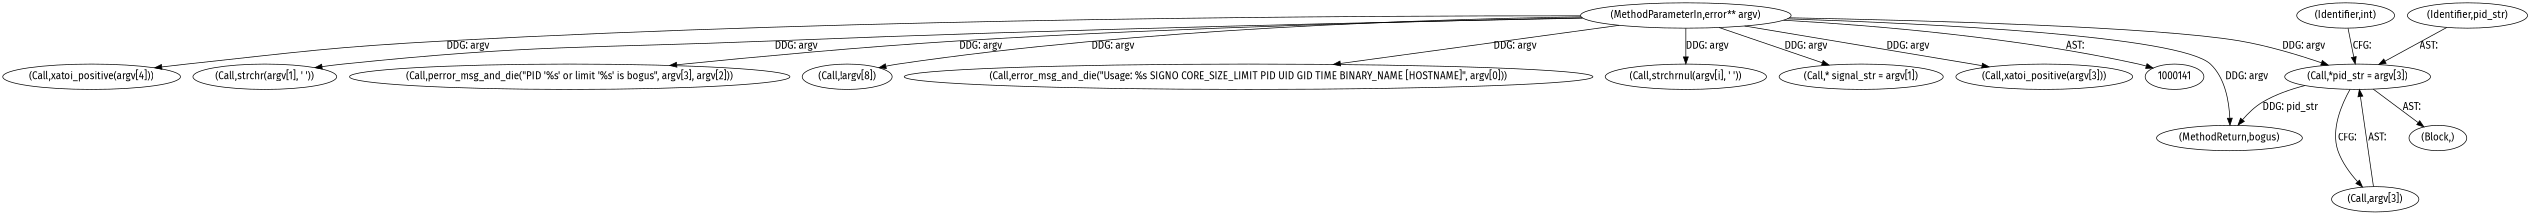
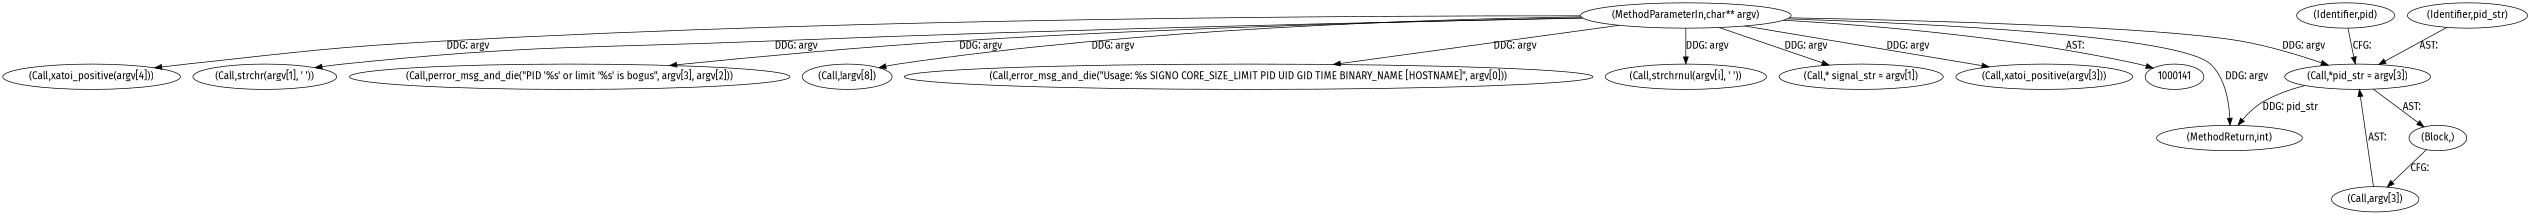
  digraph {
    fontname="Fira Sans"
    node [fontname="Fira Sans"]
    edge [fontname="Fira Sans"]
    n1 [label="(Call,*pid_str = argv[3])"]
    n2 [label="(Block,)"]
    n3 [label="(Call,argv[3])"]
-   n4 [label="(MethodReturn,bogus)"]
-   n5 [label="(MethodParameterIn,error** argv)"]
+   n4 [label="(MethodReturn,int)"]
+   n5 [label="(MethodParameterIn,char** argv)"]
    n6 [label="(Call,xatoi_positive(argv[4]))"]
    n7 [label="(Call,strchr(argv[1], ' '))"]
    n8 [label="(Call,perror_msg_and_die(\"PID '%s' or limit '%s' is bogus\", argv[3], argv[2]))"]
    n9 [label="(Call,!argv[8])"]
    n10 [label="(Call,error_msg_and_die(\"Usage: %s SIGNO CORE_SIZE_LIMIT PID UID GID TIME BINARY_NAME [HOSTNAME]\", argv[0]))"]
    n11 [label="(Call,strchrnul(argv[i], ' '))"]
    n12 [label="(Call,* signal_str = argv[1])"]
    n13 [label="(Call,xatoi_positive(argv[3]))"]
    1000141
-   n15 [label="(Identifier,int)"]
+   n15 [label="(Identifier,pid)"]
    n16 [label="(Identifier,pid_str)"]
    n1 -> n2 [label="AST: "]
-   n1 -> n3 [label="CFG: "]
+   n2 -> n3 [label="CFG: "]
    n1 -> n4 [label="DDG: pid_str"]
    n3 -> n1 [label="AST: "]
    n5 -> n1 [label="DDG: argv"]
    n5 -> n4 [label="DDG: argv"]
    n5 -> n6 [label="DDG: argv"]
    n5 -> n7 [label="DDG: argv"]
    n5 -> n8 [label="DDG: argv"]
    n5 -> n9 [label="DDG: argv"]
    n5 -> n10 [label="DDG: argv"]
    n5 -> n11 [label="DDG: argv"]
    n5 -> n12 [label="DDG: argv"]
    n5 -> n13 [label="DDG: argv"]
    n5 -> 1000141 [label="AST: "]
    n15 -> n1 [label="CFG: "]
    n16 -> n1 [label="AST: "]
  }
